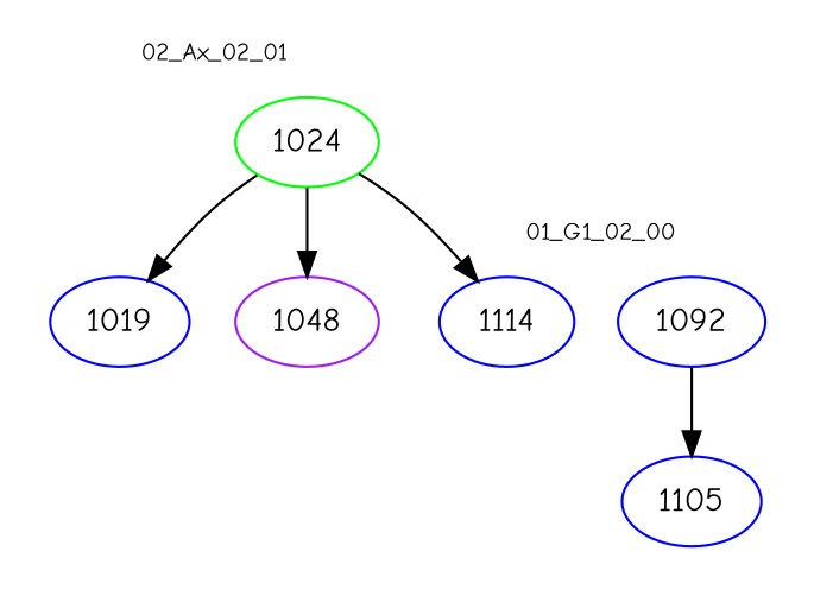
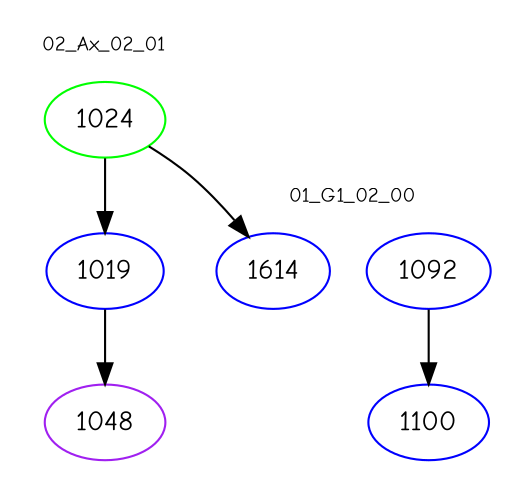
  digraph {
    fontname="Comic Neue"
    node [color=blue fontname="Comic Neue"]
    edge [color=black fontname="Comic Neue"]
    n1 [color=green label=1024]
    n2 [label=1019]
    n3 [color=purple label=1048]
    n4 [label=1092]
-   n5 [label=1105]
-   n6 [label=1114]
+   n5 [label=1100]
+   n6 [label=1614]
    subgraph cluster_1 {
      color=white
      fontsize=10
      label="02_Ax_02_01"
      n1
      n2
      n3
    }
    subgraph cluster_2 {
      color=white
      fontsize=10
      label="01_G1_02_00"
      n4
      n5
      n6
    }
    n1 -> n2
    n1 -> n6
-   n1 -> n3
+   n2 -> n3
    n4 -> n5
  }
